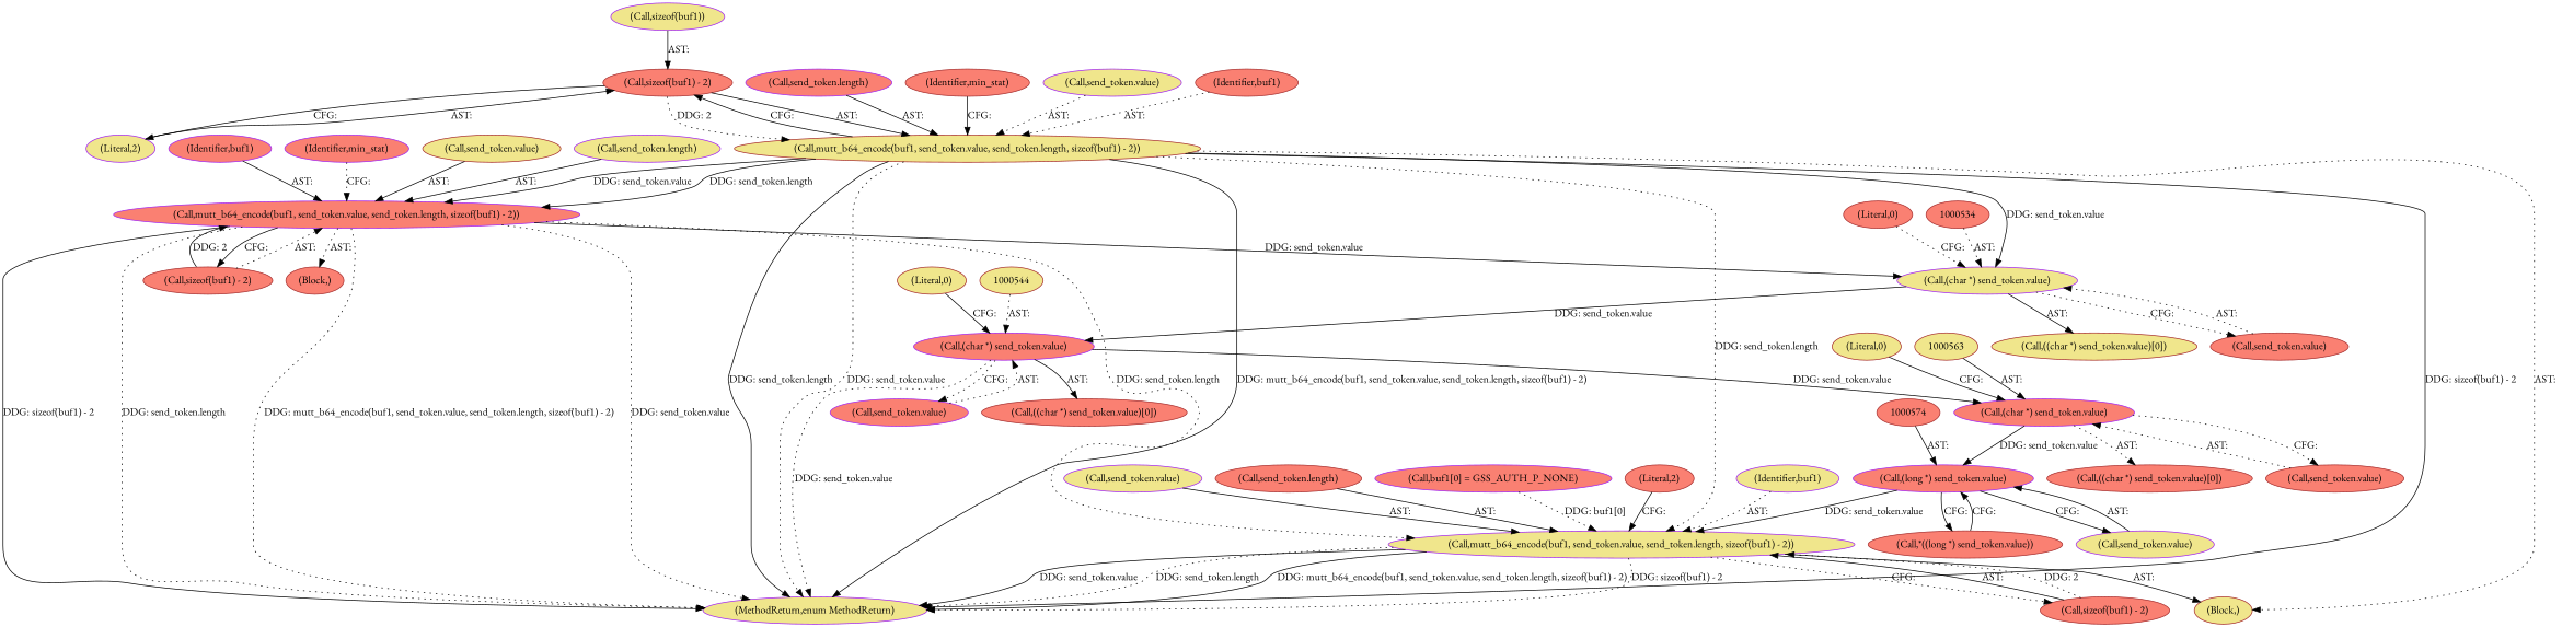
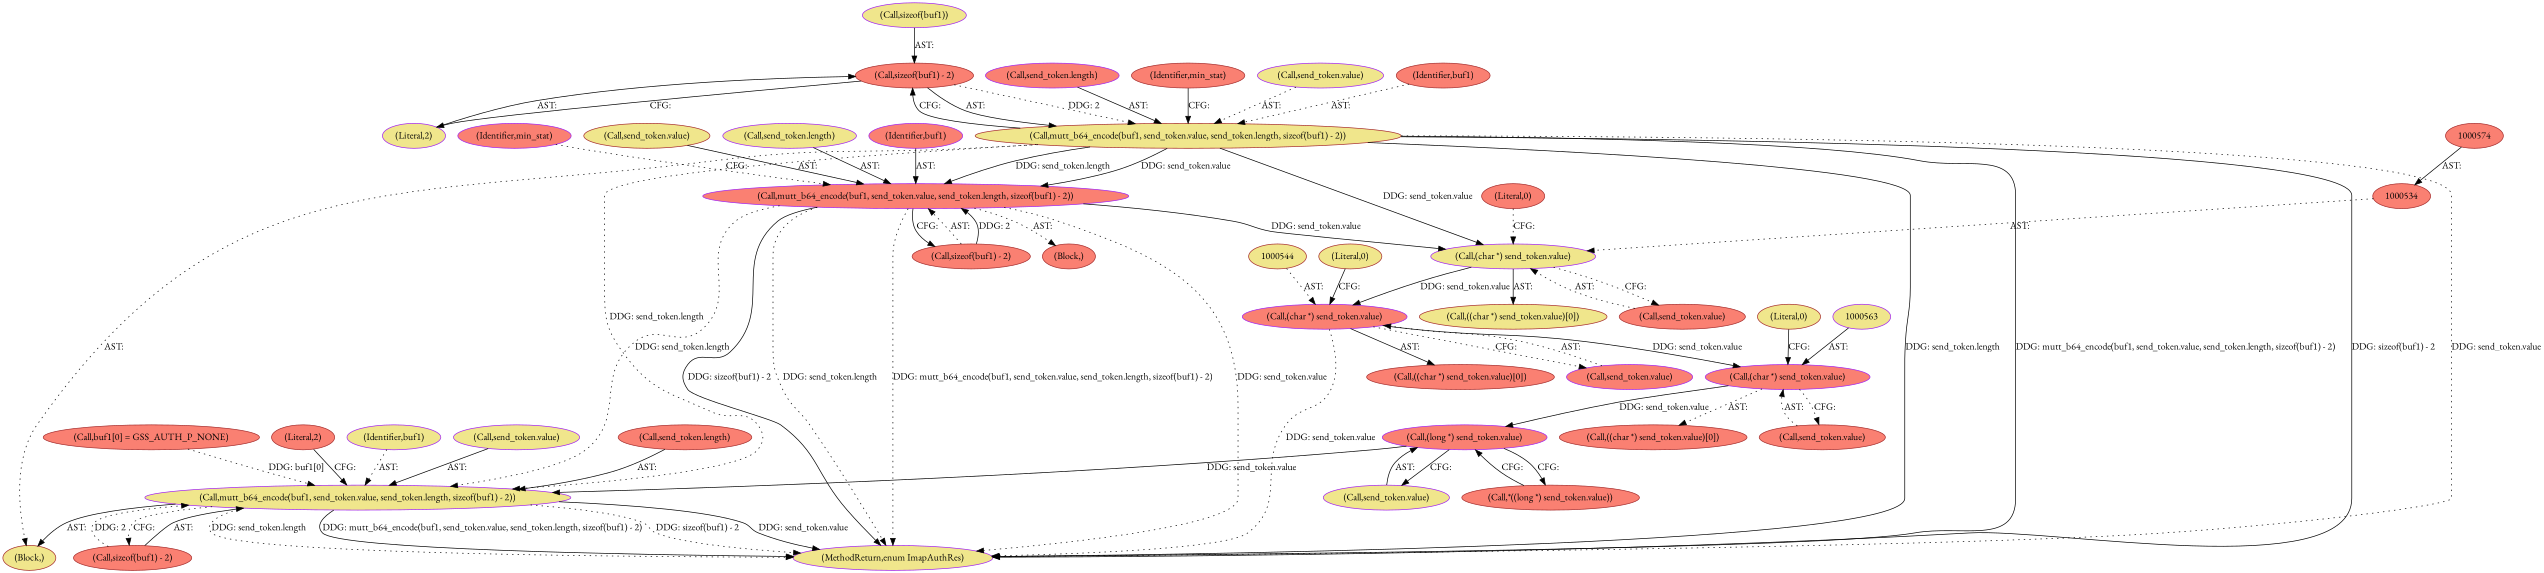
  digraph {
    fontname="EB Garamond"
    node [color=brown fillcolor=salmon fontname="EB Garamond" style=filled]
    edge [fontname="EB Garamond" style=solid]
    n1 [label="(Call,sizeof(buf1) - 2)"]
    n2 [fillcolor=khaki label="(Call,mutt_b64_encode(buf1, send_token.value, send_token.length, sizeof(buf1) - 2))"]
    n3 [color=purple fillcolor=khaki label="(Literal,2)"]
    n4 [color=purple label="(Call,mutt_b64_encode(buf1, send_token.value, send_token.length, sizeof(buf1) - 2))"]
    n5 [color=purple fillcolor=khaki label="(Call,(char *) send_token.value)"]
    n6 [color=purple fillcolor=khaki label="(Call,mutt_b64_encode(buf1, send_token.value, send_token.length, sizeof(buf1) - 2))"]
    n7 [fillcolor=khaki label="(Block,)"]
-   n8 [color=purple fillcolor=khaki label="(MethodReturn,enum MethodReturn)"]
+   n8 [color=purple fillcolor=khaki label="(MethodReturn,enum ImapAuthRes)"]
    n9 [label="(Call,sizeof(buf1) - 2)"]
    n10 [label="(Block,)"]
    n11 [color=purple label="(Call,(char *) send_token.value)"]
    n12 [label="(Call,send_token.value)"]
    n13 [fillcolor=khaki label="(Call,((char *) send_token.value)[0])"]
    n14 [label="(Call,sizeof(buf1) - 2)"]
    n15 [color=purple label="(Call,(char *) send_token.value)"]
    n16 [label="(Call,((char *) send_token.value)[0])"]
    n17 [color=purple label="(Call,send_token.value)"]
    n18 [color=purple label="(Call,(long *) send_token.value)"]
    n19 [label="(Call,((char *) send_token.value)[0])"]
    n20 [label="(Call,send_token.value)"]
    n21 [label="(Call,*((long *) send_token.value))"]
    n22 [color=purple fillcolor=khaki label="(Call,send_token.value)"]
    n23 [color=purple fillcolor=khaki label="(Identifier,buf1)"]
    n24 [fillcolor=khaki label="(Call,send_token.value)"]
    n25 [color=purple fillcolor=khaki label="(Call,send_token.value)"]
    n26 [fillcolor=khaki label="(Literal,0)"]
    n27 [label="(Call,send_token.length)"]
    n28 [color=purple fillcolor=khaki label="(Call,sizeof(buf1))"]
    n29 [color=purple fillcolor=khaki label="(Call,send_token.length)"]
    n30 [label="(Literal,0)"]
    n31 [color=purple label="(Identifier,buf1)"]
-   n32 [color=purple label="(Call,buf1[0] = GSS_AUTH_P_NONE)"]
+   n32 [label="(Call,buf1[0] = GSS_AUTH_P_NONE)"]
    n33 [color=purple label="(Call,send_token.length)"]
    n34 [label="(Identifier,min_stat)"]
    n35 [color=purple fillcolor=khaki label="(Call,send_token.value)"]
    n36 [label="(Identifier,buf1)"]
    n37 [color=purple label="(Identifier,min_stat)"]
    n38 [fillcolor=khaki label="(Literal,0)"]
    n39 [label="(Literal,2)"]
    1000534
    1000544 [fillcolor=khaki]
-   1000563 [fillcolor=khaki]
+   1000563 [color=purple fillcolor=khaki]
    1000574
    n1 -> n2 [label="AST: "]
    n1 -> n2 [label="DDG: 2" style=dotted]
    n1 -> n3 [label="CFG: "]
    n2 -> n1 [label="CFG: "]
    n2 -> n4 [label="DDG: send_token.value"]
    n2 -> n4 [label="DDG: send_token.length"]
    n2 -> n5 [label="DDG: send_token.value"]
    n2 -> n6 [label="DDG: send_token.length" style=dotted]
    n2 -> n7 [label="AST: " style=dotted]
    n2 -> n8 [label="DDG: mutt_b64_encode(buf1, send_token.value, send_token.length, sizeof(buf1) - 2)"]
    n2 -> n8 [label="DDG: sizeof(buf1) - 2"]
    n2 -> n8 [label="DDG: send_token.value" style=dotted]
    n2 -> n8 [label="DDG: send_token.length"]
    n3 -> n1 [label="AST: "]
    n4 -> n5 [label="DDG: send_token.value"]
    n4 -> n6 [label="DDG: send_token.length" style=dotted]
    n4 -> n8 [label="DDG: send_token.length" style=dotted]
    n4 -> n8 [label="DDG: mutt_b64_encode(buf1, send_token.value, send_token.length, sizeof(buf1) - 2)" style=dotted]
    n4 -> n8 [label="DDG: send_token.value" style=dotted]
    n4 -> n8 [label="DDG: sizeof(buf1) - 2"]
    n4 -> n9 [label="CFG: "]
    n4 -> n10 [label="AST: " style=dotted]
    n5 -> n11 [label="DDG: send_token.value"]
    n5 -> n12 [label="CFG: " style=dotted]
    n5 -> n13 [label="AST: "]
    n6 -> n7 [label="AST: "]
    n6 -> n8 [label="DDG: send_token.value"]
    n6 -> n8 [label="DDG: send_token.length" style=dotted]
    n6 -> n8 [label="DDG: mutt_b64_encode(buf1, send_token.value, send_token.length, sizeof(buf1) - 2)"]
    n6 -> n8 [label="DDG: sizeof(buf1) - 2" style=dotted]
    n6 -> n14 [label="CFG: " style=dotted]
    n9 -> n4 [label="AST: " style=dotted]
    n9 -> n4 [label="DDG: 2"]
    n11 -> n8 [label="DDG: send_token.value" style=dotted]
    n11 -> n15 [label="DDG: send_token.value"]
    n11 -> n16 [label="AST: "]
    n11 -> n17 [label="CFG: " style=dotted]
    n12 -> n5 [label="AST: " style=dotted]
    n14 -> n6 [label="AST: "]
    n14 -> n6 [label="DDG: 2" style=dotted]
    n15 -> n18 [label="DDG: send_token.value"]
    n15 -> n19 [label="AST: " style=dotted]
    n15 -> n20 [label="CFG: " style=dotted]
    n17 -> n11 [label="AST: " style=dotted]
    n18 -> n6 [label="DDG: send_token.value"]
    n18 -> n21 [label="CFG: "]
    n18 -> n22 [label="CFG: "]
    n20 -> n15 [label="AST: " style=dotted]
    n21 -> n18 [label="CFG: "]
    n22 -> n18 [label="AST: "]
    n23 -> n6 [label="AST: " style=dotted]
    n24 -> n4 [label="AST: "]
    n25 -> n6 [label="AST: "]
    n26 -> n11 [label="CFG: "]
    n27 -> n6 [label="AST: "]
    n28 -> n1 [label="AST: "]
    n29 -> n4 [label="AST: "]
    n30 -> n5 [label="CFG: " style=dotted]
    n31 -> n4 [label="AST: "]
    n32 -> n6 [label="DDG: buf1[0]" style=dotted]
    n33 -> n2 [label="AST: "]
    n34 -> n2 [label="CFG: "]
    n35 -> n2 [label="AST: " style=dotted]
    n36 -> n2 [label="AST: " style=dotted]
    n37 -> n4 [label="CFG: " style=dotted]
    n38 -> n15 [label="CFG: "]
    n39 -> n6 [label="CFG: "]
    1000534 -> n5 [label="AST: " style=dotted]
    1000544 -> n11 [label="AST: " style=dotted]
    1000563 -> n15 [label="AST: "]
-   1000574 -> n18 [label="AST: "]
+   1000574 -> 1000534 [label="AST: "]
  }
